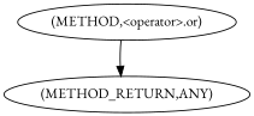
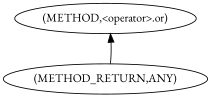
  digraph {
    fontname="EB Garamond"
    node [fontname="EB Garamond"]
    n1 [label=<(METHOD,&lt;operator&gt;.or)>]
    n2 [label=<(METHOD_RETURN,ANY)>]
-   n1 -> n2 [fontname="EB Garamond"]
+   n2 -> n1 [fontname="EB Garamond"]
  }
